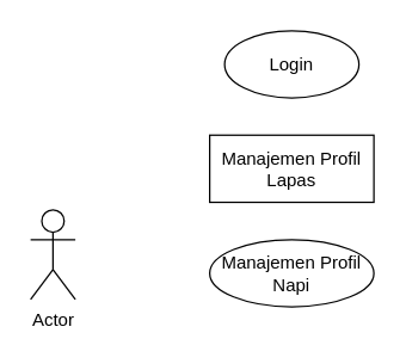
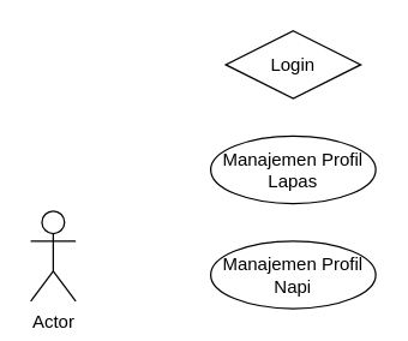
  <mxCell id="0" />
  <mxCell id="1" parent="0" />
  <mxCell id="2" value="Actor" style="shape=umlActor;verticalLabelPosition=bottom;verticalAlign=top;html=1;outlineConnect=0;" vertex="1" parent="1"><mxGeometry x="20" y="140" width="30" height="60" as="geometry" /></mxCell>
- <mxCell id="3" value="Login" style="ellipse;whiteSpace=wrap;html=1;" vertex="1" parent="1"><mxGeometry x="150" y="20" width="90" height="45" as="geometry" /></mxCell>
- <mxCell id="4" value="Manajemen Profil Lapas" style="whiteSpace=wrap;html=1;rounded=0;" vertex="1" parent="1"><mxGeometry x="140" y="90" width="110" height="45" as="geometry" /></mxCell>
+ <mxCell id="3" value="Login" style="rhombus;whiteSpace=wrap;html=1;" vertex="1" parent="1"><mxGeometry x="150" y="20" width="90" height="45" as="geometry" /></mxCell>
+ <mxCell id="4" value="Manajemen Profil Lapas" style="ellipse;whiteSpace=wrap;html=1;" vertex="1" parent="1"><mxGeometry x="140" y="90" width="110" height="45" as="geometry" /></mxCell>
  <mxCell id="5" value="Manajemen Profil Napi" style="ellipse;whiteSpace=wrap;html=1;" vertex="1" parent="1"><mxGeometry x="140" y="160" width="110" height="45" as="geometry" /></mxCell>
